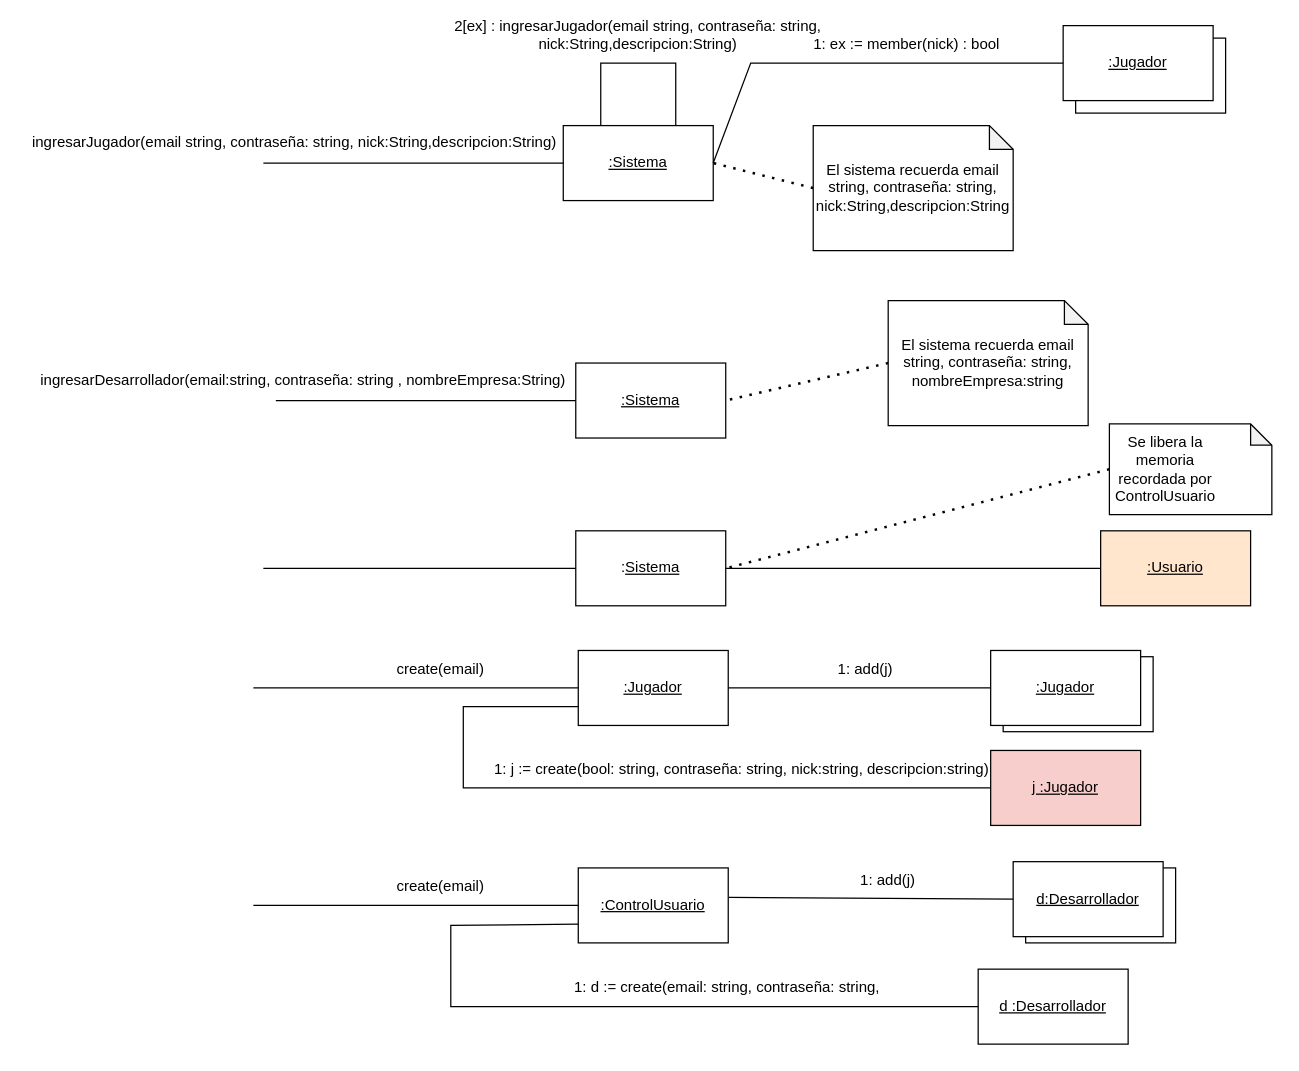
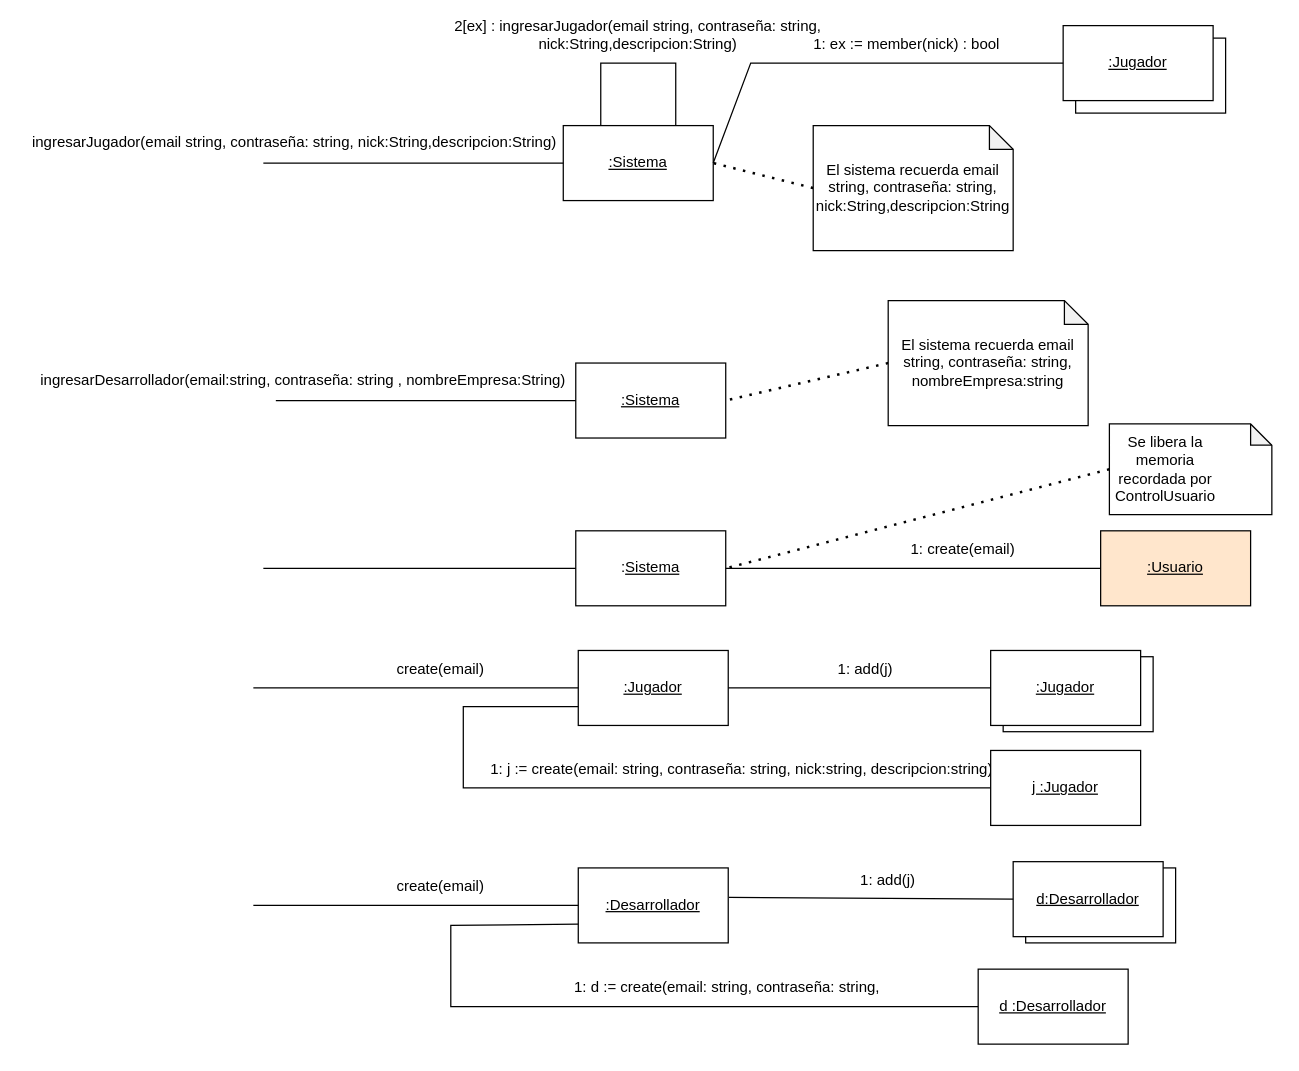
  <mxCell id="0" />
  <mxCell id="1" parent="0" />
  <mxCell id="2" value="" style="rounded=0;whiteSpace=wrap;html=1;" parent="1" vertex="1"><mxGeometry x="450" y="100" width="120" height="60" as="geometry" /></mxCell>
  <mxCell id="3" value="&lt;u&gt;:Sistema&lt;/u&gt;" style="text;html=1;strokeColor=none;fillColor=none;align=center;verticalAlign=middle;whiteSpace=wrap;rounded=0;" parent="1" vertex="1"><mxGeometry x="480" y="115" width="60" height="30" as="geometry" /></mxCell>
  <mxCell id="4" value="" style="endArrow=none;html=1;rounded=0;entryX=0;entryY=0.5;entryDx=0;entryDy=0;" parent="1" target="2" edge="1"><mxGeometry width="50" height="50" relative="1" as="geometry"><mxPoint x="210" y="130" as="sourcePoint" /><mxPoint x="780" y="0" as="targetPoint" /><Array as="points"><mxPoint x="250" y="130" /></Array></mxGeometry></mxCell>
  <mxCell id="5" value="&amp;nbsp;ingresarJugador(email string, contraseña: string, nick:String,descripcion:String)" style="text;whiteSpace=wrap;html=1;" parent="1" vertex="1"><mxGeometry x="20" y="100" width="510" height="30" as="geometry" /></mxCell>
  <mxCell id="6" value="" style="rounded=0;whiteSpace=wrap;html=1;" parent="1" vertex="1"><mxGeometry x="860" y="30" width="120" height="60" as="geometry" /></mxCell>
  <mxCell id="7" value="" style="rounded=0;whiteSpace=wrap;html=1;" parent="1" vertex="1"><mxGeometry x="850" y="20" width="120" height="60" as="geometry" /></mxCell>
  <mxCell id="8" value="" style="endArrow=none;html=1;rounded=0;entryX=0;entryY=0.5;entryDx=0;entryDy=0;exitX=1;exitY=0.5;exitDx=0;exitDy=0;" parent="1" source="2" edge="1"><mxGeometry width="50" height="50" relative="1" as="geometry"><mxPoint x="580" y="140" as="sourcePoint" /><mxPoint x="850" y="50" as="targetPoint" /><Array as="points"><mxPoint x="600" y="50" /></Array></mxGeometry></mxCell>
  <mxCell id="9" value="&lt;u&gt;:Jugador&lt;/u&gt;" style="text;html=1;strokeColor=none;fillColor=none;align=center;verticalAlign=middle;whiteSpace=wrap;rounded=0;" parent="1" vertex="1"><mxGeometry x="880" y="35" width="60" height="30" as="geometry" /></mxCell>
  <mxCell id="10" value="1: ex := member(nick) : bool" style="text;html=1;strokeColor=none;fillColor=none;align=center;verticalAlign=middle;whiteSpace=wrap;rounded=0;rotation=0;" parent="1" vertex="1"><mxGeometry x="630" y="20" width="190" height="30" as="geometry" /></mxCell>
  <mxCell id="11" value="" style="rounded=0;whiteSpace=wrap;html=1;" parent="1" vertex="1"><mxGeometry x="460" y="290" width="120" height="60" as="geometry" /></mxCell>
  <mxCell id="12" value="&lt;u&gt;:Sistema&lt;/u&gt;" style="text;html=1;strokeColor=none;fillColor=none;align=center;verticalAlign=middle;whiteSpace=wrap;rounded=0;" parent="1" vertex="1"><mxGeometry x="490" y="305" width="60" height="30" as="geometry" /></mxCell>
  <mxCell id="13" value="" style="endArrow=none;html=1;rounded=0;entryX=0;entryY=0.5;entryDx=0;entryDy=0;" parent="1" target="11" edge="1"><mxGeometry width="50" height="50" relative="1" as="geometry"><mxPoint x="220" y="320" as="sourcePoint" /><mxPoint x="790" y="190" as="targetPoint" /><Array as="points"><mxPoint x="260" y="320" /></Array></mxGeometry></mxCell>
  <mxCell id="14" value="ingresarDesarrollador(email:string, contraseña: string , nombreEmpresa:String)" style="text;whiteSpace=wrap;html=1;" parent="1" vertex="1"><mxGeometry x="30" y="290" width="540" height="30" as="geometry" /></mxCell>
  <mxCell id="15" value=":&lt;u&gt;Sistema&lt;/u&gt;" style="rounded=0;whiteSpace=wrap;html=1;" parent="1" vertex="1"><mxGeometry x="460" y="424.25" width="120" height="60" as="geometry" /></mxCell>
  <mxCell id="16" value="" style="endArrow=none;html=1;rounded=0;entryX=0;entryY=0.5;entryDx=0;entryDy=0;" parent="1" target="15" edge="1"><mxGeometry width="50" height="50" relative="1" as="geometry"><mxPoint x="210" y="454.25" as="sourcePoint" /><mxPoint x="500" y="379.25" as="targetPoint" /></mxGeometry></mxCell>
  <mxCell id="17" value="" style="shape=note;whiteSpace=wrap;html=1;backgroundOutline=1;darkOpacity=0.05;size=17;" parent="1" vertex="1"><mxGeometry x="887" y="338.75" width="130" height="72.5" as="geometry" /></mxCell>
  <mxCell id="18" value="Se libera la memoria recordada por ControlUsuario" style="text;html=1;strokeColor=none;fillColor=none;align=center;verticalAlign=middle;whiteSpace=wrap;rounded=0;" parent="1" vertex="1"><mxGeometry x="902" y="360" width="60" height="30" as="geometry" /></mxCell>
  <mxCell id="19" value="" style="endArrow=none;dashed=1;html=1;dashPattern=1 3;strokeWidth=2;rounded=0;exitX=0;exitY=0.5;exitDx=0;exitDy=0;exitPerimeter=0;entryX=1;entryY=0.5;entryDx=0;entryDy=0;" parent="1" source="17" target="15" edge="1"><mxGeometry width="50" height="50" relative="1" as="geometry"><mxPoint x="1070" y="668.75" as="sourcePoint" /><mxPoint x="700" y="401.25" as="targetPoint" /></mxGeometry></mxCell>
  <mxCell id="20" value="&lt;u&gt;:Usuario&lt;/u&gt;" style="rounded=0;whiteSpace=wrap;html=1;fillColor=#ffe6cc;" parent="1" vertex="1"><mxGeometry x="880" y="424.25" width="120" height="60" as="geometry" /></mxCell>
  <mxCell id="21" value="" style="endArrow=none;html=1;rounded=0;entryX=0;entryY=0.5;entryDx=0;entryDy=0;exitX=1;exitY=0.5;exitDx=0;exitDy=0;" parent="1" source="15" target="20" edge="1"><mxGeometry width="50" height="50" relative="1" as="geometry"><mxPoint x="620" y="359" as="sourcePoint" /><mxPoint x="920" y="379.25" as="targetPoint" /></mxGeometry></mxCell>
+ <mxCell id="22" value="1: create(email)" style="text;html=1;strokeColor=none;fillColor=none;align=center;verticalAlign=middle;whiteSpace=wrap;rounded=0;" parent="1" vertex="1"><mxGeometry x="720" y="424.25" width="100" height="30" as="geometry" /></mxCell>
  <mxCell id="23" value="&lt;u&gt;:Jugador&lt;/u&gt;" style="rounded=0;whiteSpace=wrap;html=1;" parent="1" vertex="1"><mxGeometry x="462" y="520" width="120" height="60" as="geometry" /></mxCell>
  <mxCell id="24" value="" style="endArrow=none;html=1;rounded=0;entryX=0;entryY=0.5;entryDx=0;entryDy=0;exitX=1;exitY=0.5;exitDx=0;exitDy=0;" parent="1" target="23" edge="1"><mxGeometry width="50" height="50" relative="1" as="geometry"><mxPoint x="202" y="550" as="sourcePoint" /><mxPoint x="502" y="475" as="targetPoint" /></mxGeometry></mxCell>
  <mxCell id="25" value="create(email)" style="text;html=1;strokeColor=none;fillColor=none;align=center;verticalAlign=middle;whiteSpace=wrap;rounded=0;" parent="1" vertex="1"><mxGeometry x="302" y="520" width="100" height="30" as="geometry" /></mxCell>
  <mxCell id="26" value="" style="rounded=0;whiteSpace=wrap;html=1;" parent="1" vertex="1"><mxGeometry x="802" y="525" width="120" height="60" as="geometry" /></mxCell>
  <mxCell id="27" value="" style="endArrow=none;html=1;rounded=0;entryX=0;entryY=0.5;entryDx=0;entryDy=0;exitX=0;exitY=0.75;exitDx=0;exitDy=0;" parent="1" source="23" target="35" edge="1"><mxGeometry width="50" height="50" relative="1" as="geometry"><mxPoint x="370" y="570" as="sourcePoint" /><mxPoint x="782" y="630" as="targetPoint" /><Array as="points"><mxPoint x="370" y="565" /><mxPoint x="370" y="630" /></Array></mxGeometry></mxCell>
- <mxCell id="28" value="1: j := create(bool: string, contraseña: string, nick:string, descripcion:string)" style="text;html=1;strokeColor=none;fillColor=none;align=center;verticalAlign=middle;whiteSpace=wrap;rounded=0;" parent="1" vertex="1"><mxGeometry x="384" y="600" width="418" height="30" as="geometry" /></mxCell>
+ <mxCell id="28" value="1: j := create(email: string, contraseña: string, nick:string, descripcion:string)" style="text;html=1;strokeColor=none;fillColor=none;align=center;verticalAlign=middle;whiteSpace=wrap;rounded=0;" parent="1" vertex="1"><mxGeometry x="384" y="600" width="418" height="30" as="geometry" /></mxCell>
  <mxCell id="29" value="&lt;u&gt;:Jugador&lt;/u&gt;" style="rounded=0;whiteSpace=wrap;html=1;" parent="1" vertex="1"><mxGeometry x="792" y="520" width="120" height="60" as="geometry" /></mxCell>
  <mxCell id="30" value="" style="endArrow=none;html=1;rounded=0;exitX=1;exitY=0.5;exitDx=0;exitDy=0;entryX=0;entryY=0.5;entryDx=0;entryDy=0;" parent="1" source="23" target="29" edge="1"><mxGeometry width="50" height="50" relative="1" as="geometry"><mxPoint x="562" y="520" as="sourcePoint" /><mxPoint x="612" y="470" as="targetPoint" /></mxGeometry></mxCell>
  <mxCell id="31" value="1: add(j)" style="text;html=1;strokeColor=none;fillColor=none;align=center;verticalAlign=middle;whiteSpace=wrap;rounded=0;" parent="1" vertex="1"><mxGeometry x="642" y="520" width="100" height="30" as="geometry" /></mxCell>
- <mxCell id="32" value="&lt;u&gt;:ControlUsuario&lt;/u&gt;" style="rounded=0;whiteSpace=wrap;html=1;" parent="1" vertex="1"><mxGeometry x="462" y="694" width="120" height="60" as="geometry" /></mxCell>
+ <mxCell id="32" value="&lt;u&gt;:Desarrollador&lt;/u&gt;" style="rounded=0;whiteSpace=wrap;html=1;" parent="1" vertex="1"><mxGeometry x="462" y="694" width="120" height="60" as="geometry" /></mxCell>
  <mxCell id="33" value="" style="endArrow=none;html=1;rounded=0;entryX=0;entryY=0.5;entryDx=0;entryDy=0;exitX=1;exitY=0.5;exitDx=0;exitDy=0;" parent="1" target="32" edge="1"><mxGeometry width="50" height="50" relative="1" as="geometry"><mxPoint x="202" y="724" as="sourcePoint" /><mxPoint x="502" y="649" as="targetPoint" /></mxGeometry></mxCell>
  <mxCell id="34" value="create(email)" style="text;html=1;strokeColor=none;fillColor=none;align=center;verticalAlign=middle;whiteSpace=wrap;rounded=0;" parent="1" vertex="1"><mxGeometry x="302" y="694" width="100" height="30" as="geometry" /></mxCell>
- <mxCell id="35" value="&lt;u&gt;j :Jugador&lt;/u&gt;" style="rounded=0;whiteSpace=wrap;html=1;fillColor=#f8cecc;" parent="1" vertex="1"><mxGeometry x="792" y="600" width="120" height="60" as="geometry" /></mxCell>
+ <mxCell id="35" value="&lt;u&gt;j :Jugador&lt;/u&gt;" style="rounded=0;whiteSpace=wrap;html=1;" parent="1" vertex="1"><mxGeometry x="792" y="600" width="120" height="60" as="geometry" /></mxCell>
  <mxCell id="36" value="" style="endArrow=none;html=1;rounded=0;entryX=0.75;entryY=0;entryDx=0;entryDy=0;exitX=0.25;exitY=0;exitDx=0;exitDy=0;" edge="1" parent="1" source="2" target="2"><mxGeometry width="50" height="50" relative="1" as="geometry"><mxPoint x="500" y="90" as="sourcePoint" /><mxPoint x="570" y="190" as="targetPoint" /><Array as="points"><mxPoint x="480" y="50" /><mxPoint x="540" y="50" /></Array></mxGeometry></mxCell>
  <mxCell id="37" value="2[ex] :&amp;nbsp;&lt;span style=&quot;text-align: left;&quot;&gt;ingresarJugador(email string, contraseña: string, nick:String,descripcion:String)&lt;/span&gt;&lt;br&gt;&amp;nbsp; &amp;nbsp;" style="text;html=1;strokeColor=none;fillColor=none;align=center;verticalAlign=middle;whiteSpace=wrap;rounded=0;" vertex="1" parent="1"><mxGeometry x="360" y="20" width="300" height="30" as="geometry" /></mxCell>
  <mxCell id="38" value="" style="endArrow=none;dashed=1;html=1;dashPattern=1 3;strokeWidth=2;rounded=0;entryX=1;entryY=0.5;entryDx=0;entryDy=0;exitX=0;exitY=0.5;exitDx=0;exitDy=0;exitPerimeter=0;" edge="1" parent="1" source="39" target="2"><mxGeometry width="50" height="50" relative="1" as="geometry"><mxPoint x="620" y="160" as="sourcePoint" /><mxPoint x="570" y="180" as="targetPoint" /></mxGeometry></mxCell>
  <mxCell id="39" value="El sistema recuerda&amp;nbsp;&lt;span style=&quot;color: rgba(0, 0, 0, 0); font-family: monospace; font-size: 0px; text-align: start;&quot;&gt;%3CmxGraphModel%3E%3Croot%3E%3CmxCell%20id%3D%220%22%2F%3E%3CmxCell%20id%3D%221%22%20parent%3D%220%22%2F%3E%3CmxCell%20id%3D%222%22%20value%3D%222%5B!ex%5D%20%3A%20j%20%3A%20%3D%20create(email%3AString%2Ccontrasenia%3AString%2C%20%26lt%3Bbr%26gt%3Bnick%3AString%2C%20descripcion%3AString)%26amp%3Bnbsp%3B%20%26amp%3Bnbsp%3B%20%26amp%3Bnbsp%3B%22%20style%3D%22text%3Bhtml%3D1%3BstrokeColor%3Dnone%3BfillColor%3Dnone%3Balign%3Dcenter%3BverticalAlign%3Dmiddle%3BwhiteSpace%3Dwrap%3Brounded%3D0%3B%22%20vertex%3D%221%22%20parent%3D%221%22%3E%3CmxGeometry%20x%3D%22380%22%20y%3D%22315%22%20width%3D%22300%22%20height%3D%2230%22%20as%3D%22geometry%22%2F%3E%3C%2FmxCell%3E%3C%2Froot%3E%3C%2FmxGraphModel%3E&lt;/span&gt;&lt;span style=&quot;text-align: left;&quot;&gt;email string, contraseña: string, nick:String,descripcion:String&lt;/span&gt;" style="shape=note;whiteSpace=wrap;html=1;backgroundOutline=1;darkOpacity=0.05;size=19;" vertex="1" parent="1"><mxGeometry x="650" y="100" width="160" height="100" as="geometry" /></mxCell>
  <mxCell id="40" value="" style="endArrow=none;dashed=1;html=1;dashPattern=1 3;strokeWidth=2;rounded=0;entryX=1;entryY=0.5;entryDx=0;entryDy=0;exitX=0;exitY=0.5;exitDx=0;exitDy=0;exitPerimeter=0;" edge="1" parent="1" source="41" target="11"><mxGeometry width="50" height="50" relative="1" as="geometry"><mxPoint x="690" y="305" as="sourcePoint" /><mxPoint x="640" y="275" as="targetPoint" /></mxGeometry></mxCell>
  <mxCell id="41" value="El sistema recuerda&amp;nbsp;&lt;span style=&quot;color: rgba(0, 0, 0, 0); font-family: monospace; font-size: 0px; text-align: start;&quot;&gt;%3CmxGraphModel%3E%3Croot%3E%3CmxCell%20id%3D%220%22%2F%3E%3CmxCell%20id%3D%221%22%20parent%3D%220%22%2F%3E%3CmxCell%20id%3D%222%22%20value%3D%222%5B!ex%5D%20%3A%20j%20%3A%20%3D%20create(email%3AString%2Ccontrasenia%3AString%2C%20%26lt%3Bbr%26gt%3Bnick%3AString%2C%20descripcion%3AString)%26amp%3Bnbsp%3B%20%26amp%3Bnbsp%3B%20%26amp%3Bnbsp%3B%22%20style%3D%22text%3Bhtml%3D1%3BstrokeColor%3Dnone%3BfillColor%3Dnone%3Balign%3Dcenter%3BverticalAlign%3Dmiddle%3BwhiteSpace%3Dwrap%3Brounded%3D0%3B%22%20vertex%3D%221%22%20parent%3D%221%22%3E%3CmxGeometry%20x%3D%22380%22%20y%3D%22315%22%20width%3D%22300%22%20height%3D%2230%22%20as%3D%22geometry%22%2F%3E%3C%2FmxCell%3E%3C%2Froot%3E%3C%2FmxGraphModel%3E&lt;/span&gt;&lt;span style=&quot;text-align: left;&quot;&gt;email string, contraseña: string, nombreEmpresa:string&lt;/span&gt;" style="shape=note;whiteSpace=wrap;html=1;backgroundOutline=1;darkOpacity=0.05;size=19;" vertex="1" parent="1"><mxGeometry x="710" y="240" width="160" height="100" as="geometry" /></mxCell>
  <mxCell id="42" value="" style="endArrow=none;html=1;rounded=0;entryX=0;entryY=0.5;entryDx=0;entryDy=0;exitX=0;exitY=0.75;exitDx=0;exitDy=0;" edge="1" parent="1" target="44" source="32"><mxGeometry width="50" height="50" relative="1" as="geometry"><mxPoint x="452" y="740" as="sourcePoint" /><mxPoint x="772" y="805" as="targetPoint" /><Array as="points"><mxPoint x="360" y="740" /><mxPoint x="360" y="805" /></Array></mxGeometry></mxCell>
  <mxCell id="43" value="1: d := create(email: string, contraseña: string,&amp;nbsp;" style="text;html=1;strokeColor=none;fillColor=none;align=center;verticalAlign=middle;whiteSpace=wrap;rounded=0;" vertex="1" parent="1"><mxGeometry x="374" y="775" width="418" height="30" as="geometry" /></mxCell>
  <mxCell id="44" value="&lt;u&gt;d :Desarrollador&lt;/u&gt;" style="rounded=0;whiteSpace=wrap;html=1;" vertex="1" parent="1"><mxGeometry x="782" y="775" width="120" height="60" as="geometry" /></mxCell>
  <mxCell id="45" value="" style="rounded=0;whiteSpace=wrap;html=1;" vertex="1" parent="1"><mxGeometry x="820" y="694" width="120" height="60" as="geometry" /></mxCell>
  <mxCell id="46" value="&lt;u&gt;d:Desarrollador&lt;/u&gt;" style="rounded=0;whiteSpace=wrap;html=1;" vertex="1" parent="1"><mxGeometry x="810" y="689" width="120" height="60" as="geometry" /></mxCell>
  <mxCell id="47" value="" style="endArrow=none;html=1;rounded=0;exitX=1.005;exitY=0.393;exitDx=0;exitDy=0;entryX=0;entryY=0.5;entryDx=0;entryDy=0;exitPerimeter=0;" edge="1" parent="1" target="46" source="32"><mxGeometry width="50" height="50" relative="1" as="geometry"><mxPoint x="600" y="719" as="sourcePoint" /><mxPoint x="630" y="639" as="targetPoint" /></mxGeometry></mxCell>
  <mxCell id="48" value="1: add(j)" style="text;html=1;strokeColor=none;fillColor=none;align=center;verticalAlign=middle;whiteSpace=wrap;rounded=0;" vertex="1" parent="1"><mxGeometry x="660" y="689" width="100" height="30" as="geometry" /></mxCell>
